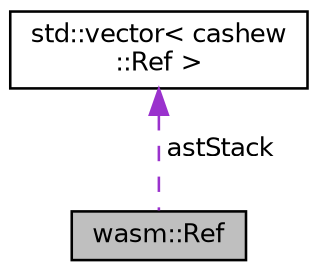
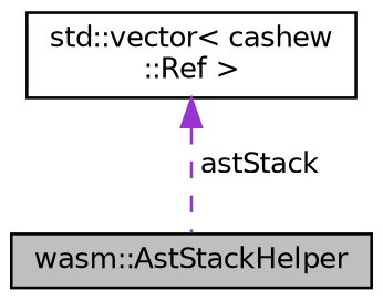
  digraph {
    node [color=black fontname=Helvetica fontsize=10 shape=record style=filled]
-   n1 [fillcolor=grey75 fontcolor=black height=0.2 label="wasm::Ref" width=0.4]
+   n1 [fillcolor=grey75 fontcolor=black height=0.2 label="wasm::AstStackHelper" width=0.4]
    n2 [fillcolor=white height=0.2 label="std::vector\< cashew\l::Ref \>" width=0.4]
    n2 -> n1 [color=darkorchid3 dir=back fontname=Helvetica fontsize=10 label=" astStack" labelfontname=Helvetica labelfontsize=10 style=dashed]
  }
